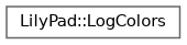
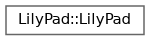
  digraph {
    rankdir=LR
-   n1 [color=grey40 fillcolor=white fontname=Helvetica fontsize=10 height=0.2 label="LilyPad::LogColors" shape=box style=filled width=0.4]
+   n1 [color=grey40 fillcolor=white fontname=Helvetica fontsize=10 height=0.2 label="LilyPad::LilyPad" shape=box style=filled width=0.4]
  }
